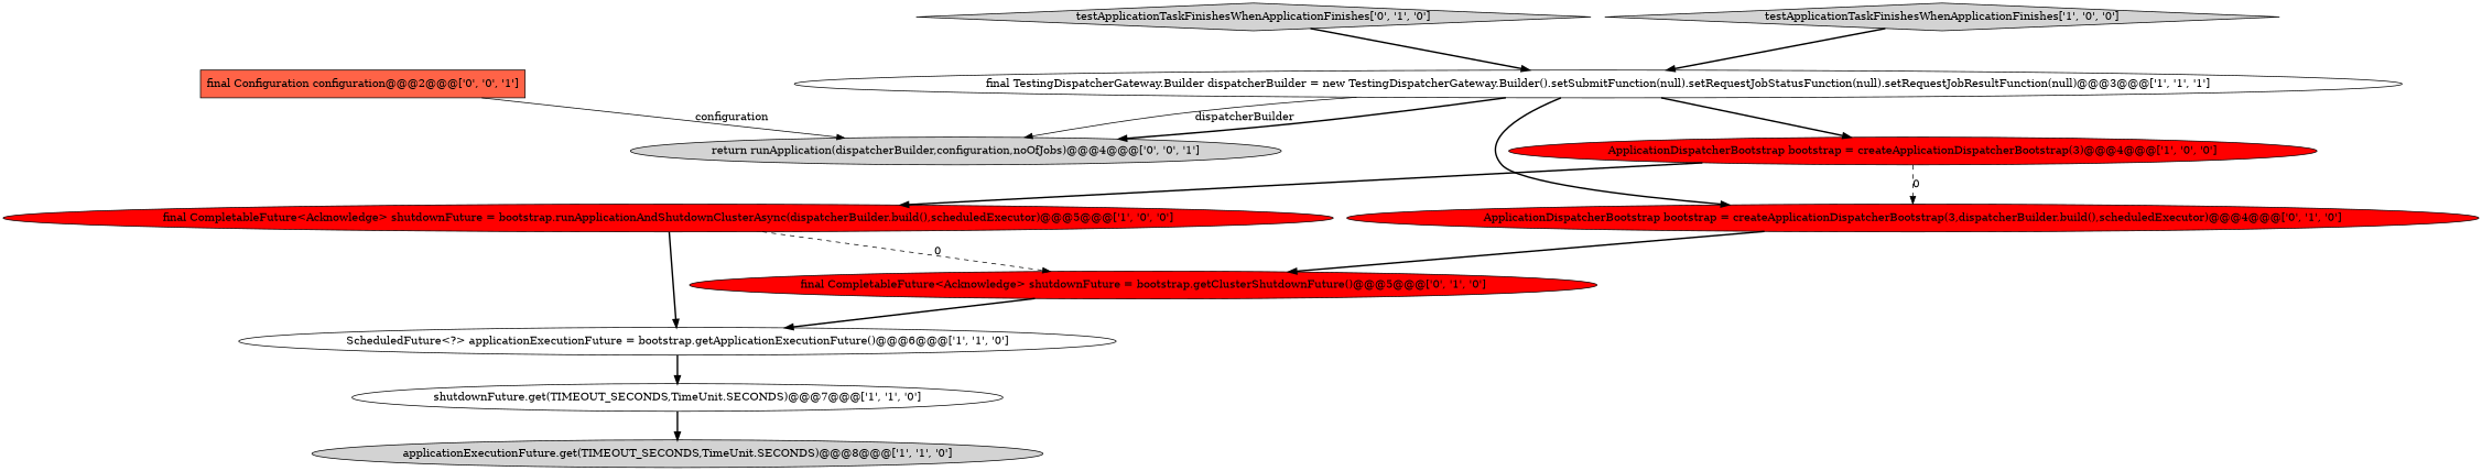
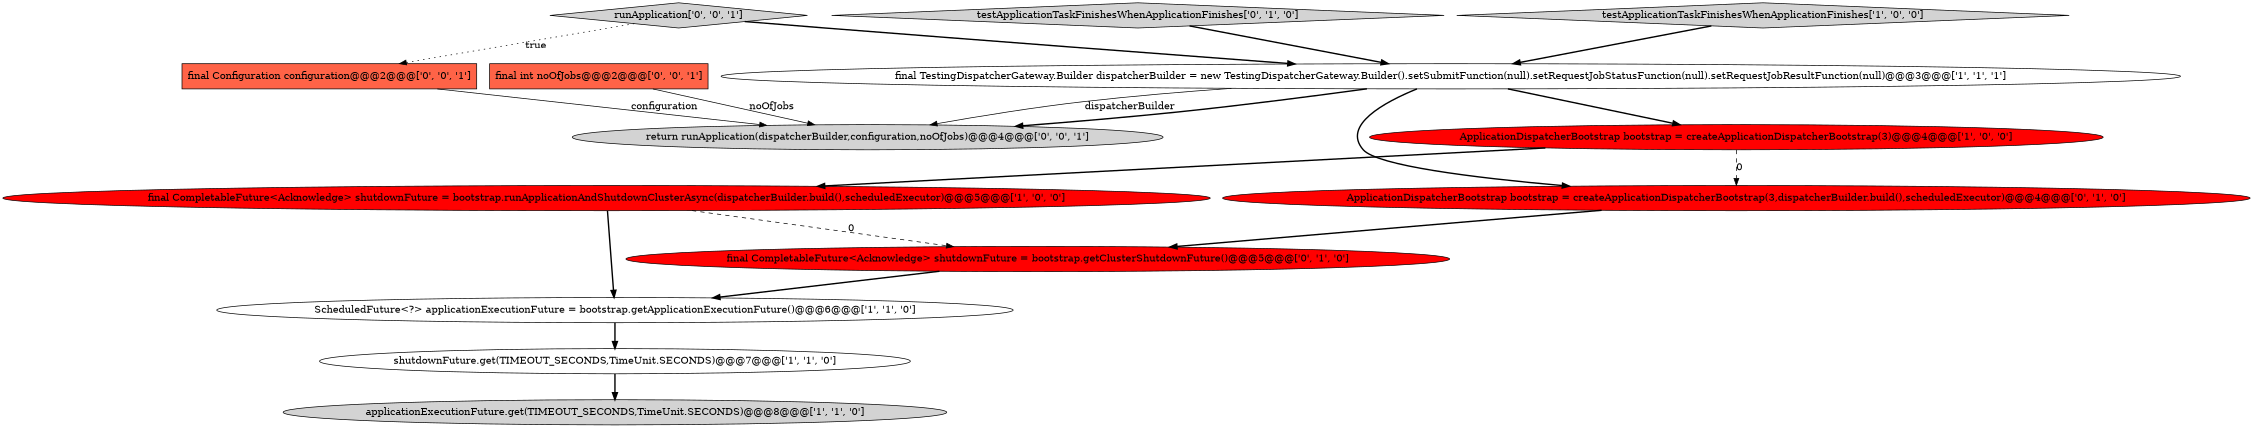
  digraph {
    node [fillcolor=lightgray shape=ellipse style=filled]
    edge [style=bold]
    n1 [fillcolor=red label="ApplicationDispatcherBootstrap bootstrap = createApplicationDispatcherBootstrap(3)@@@4@@@['1', '0', '0']"]
    n2 [fillcolor=red label="final CompletableFuture<Acknowledge> shutdownFuture = bootstrap.runApplicationAndShutdownClusterAsync(dispatcherBuilder.build(),scheduledExecutor)@@@5@@@['1', '0', '0']"]
    n3 [fillcolor=red label="ApplicationDispatcherBootstrap bootstrap = createApplicationDispatcherBootstrap(3,dispatcherBuilder.build(),scheduledExecutor)@@@4@@@['0', '1', '0']"]
    n4 [fillcolor=red label="final CompletableFuture<Acknowledge> shutdownFuture = bootstrap.getClusterShutdownFuture()@@@5@@@['0', '1', '0']"]
    n5 [fillcolor=white label="ScheduledFuture<?> applicationExecutionFuture = bootstrap.getApplicationExecutionFuture()@@@6@@@['1', '1', '0']"]
    n6 [fillcolor=white label="shutdownFuture.get(TIMEOUT_SECONDS,TimeUnit.SECONDS)@@@7@@@['1', '1', '0']"]
    n7 [label="applicationExecutionFuture.get(TIMEOUT_SECONDS,TimeUnit.SECONDS)@@@8@@@['1', '1', '0']"]
+   n8 [label="runApplication['0', '0', '1']" shape=diamond]
    n9 [fillcolor=white label="final TestingDispatcherGateway.Builder dispatcherBuilder = new TestingDispatcherGateway.Builder().setSubmitFunction(null).setRequestJobStatusFunction(null).setRequestJobResultFunction(null)@@@3@@@['1', '1', '1']"]
    n10 [fillcolor=tomato label="final Configuration configuration@@@2@@@['0', '0', '1']" shape=box]
+   n11 [fillcolor=tomato label="final int noOfJobs@@@2@@@['0', '0', '1']" shape=box]
    n12 [label="return runApplication(dispatcherBuilder,configuration,noOfJobs)@@@4@@@['0', '0', '1']"]
    n13 [label="testApplicationTaskFinishesWhenApplicationFinishes['0', '1', '0']" shape=diamond]
    n14 [label="testApplicationTaskFinishesWhenApplicationFinishes['1', '0', '0']" shape=diamond]
    n1 -> n2
    n1 -> n3 [label=0 style=dashed]
    n2 -> n4 [label=0 style=dashed]
    n2 -> n5
    n3 -> n4
    n4 -> n5
    n5 -> n6
    n6 -> n7
+   n8 -> n9
+   n8 -> n10 [label=true style=dotted]
    n9 -> n1
    n9 -> n3
    n9 -> n12
    n9 -> n12 [label=dispatcherBuilder style=solid]
    n10 -> n12 [label=configuration style=solid]
+   n11 -> n12 [label=noOfJobs style=solid]
    n13 -> n9
    n14 -> n9
  }
